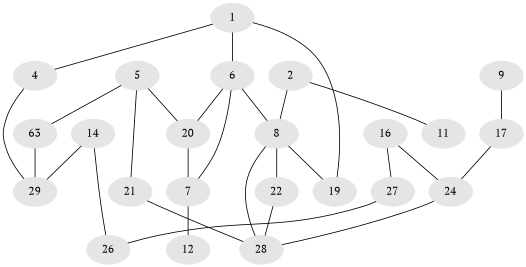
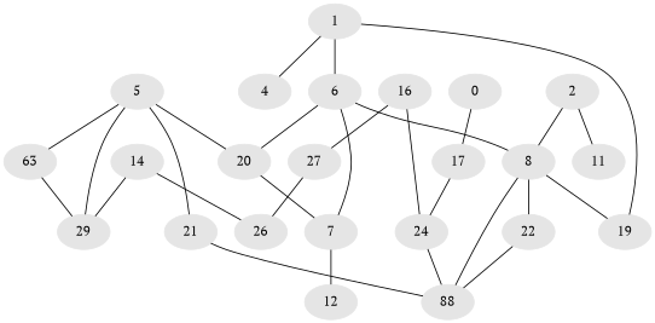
  graph {
    fontname="PT Serif"
    node [color=gray90 fontname="PT Serif" style=filled]
    edge [fontname="PT Serif" weight=1.0]
    1
    4
    6
    19
    29
    n6 [label=63]
    5
    20
    21
    8
    7
    2
    11
    22
-   28
+   28 [label=88]
    12
-   9
+   9 [label=0]
    17
    24
    14
    26
    16
    27
    1 -- 4
    1 -- 6 [weight=2.0]
    1 -- 19
-   4 -- 29
+   5 -- 29
    6 -- 20
    6 -- 8
    6 -- 7
    n6 -- 29
    5 -- n6
    5 -- 20
    5 -- 21
    20 -- 7 [weight=2.0]
    21 -- 28
    8 -- 19
    8 -- 22
    8 -- 28
    7 -- 12
    2 -- 8
    2 -- 11
    22 -- 28
    9 -- 17
    17 -- 24
    24 -- 28
    14 -- 29
    14 -- 26
    16 -- 24
    16 -- 27
    27 -- 26
  }
